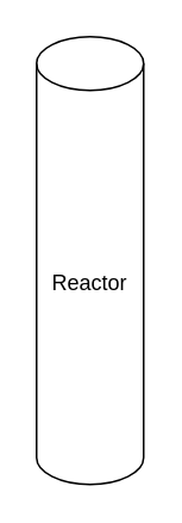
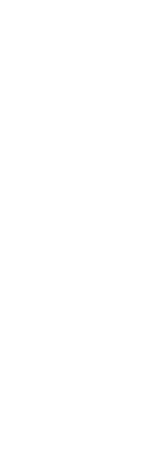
  <mxCell id="0" />
  <mxCell id="1" parent="0" />
- <mxCell id="2" value="Reactor" style="shape=cylinder3;whiteSpace=wrap;html=1;boundedLbl=1;backgroundOutline=1;size=15;" vertex="1" parent="1"><mxGeometry x="20" y="20" width="60" height="250" as="geometry" /></mxCell>
